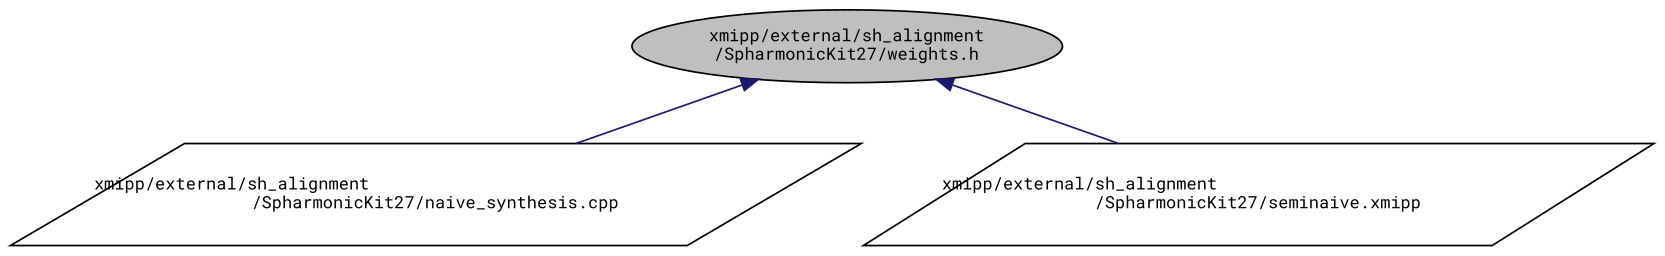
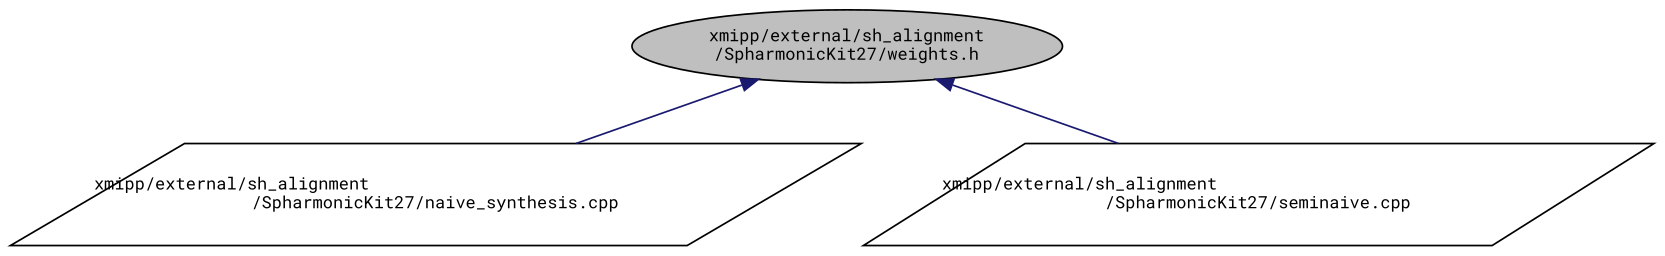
  digraph {
    fontname="Roboto Mono"
    node [color=black fillcolor=white fontname="Roboto Mono" fontsize=10 shape=parallelogram style=filled]
    edge [color=midnightblue dir=back fontname="Roboto Mono" fontsize=10 labelfontname=Helvetica labelfontsize=10 style=solid]
    n1 [fillcolor=grey75 fontcolor=black height=0.2 label="xmipp/external/sh_alignment\l/SpharmonicKit27/weights.h" shape=ellipse width=0.4]
    n2 [height=0.2 label="xmipp/external/sh_alignment\l/SpharmonicKit27/naive_synthesis.cpp" width=0.4]
-   n3 [height=0.2 label="xmipp/external/sh_alignment\l/SpharmonicKit27/seminaive.xmipp" width=0.4]
+   n3 [height=0.2 label="xmipp/external/sh_alignment\l/SpharmonicKit27/seminaive.cpp" width=0.4]
    n1 -> n2
    n1 -> n3
  }
